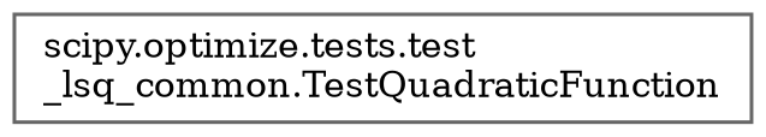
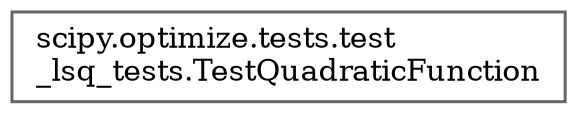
  digraph {
    rankdir=TB
    fontname="DejaVu Serif"
-   n1 [color=grey40 fillcolor=white fontname="DejaVu Serif" fontsize=10 height=0.2 label="scipy.optimize.tests.test\l_lsq_common.TestQuadraticFunction" shape=box style=filled width=0.4]
+   n1 [color=grey40 fillcolor=white fontname="DejaVu Serif" fontsize=10 height=0.2 label="scipy.optimize.tests.test\l_lsq_tests.TestQuadraticFunction" shape=box style=filled width=0.4]
  }
